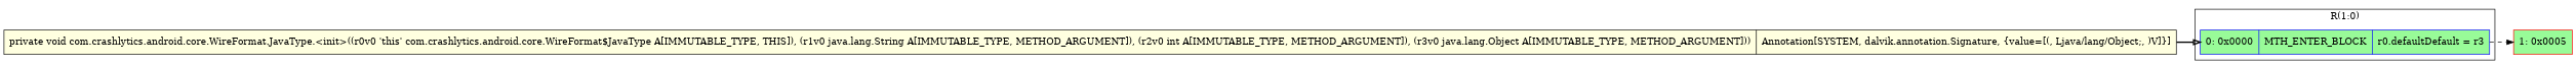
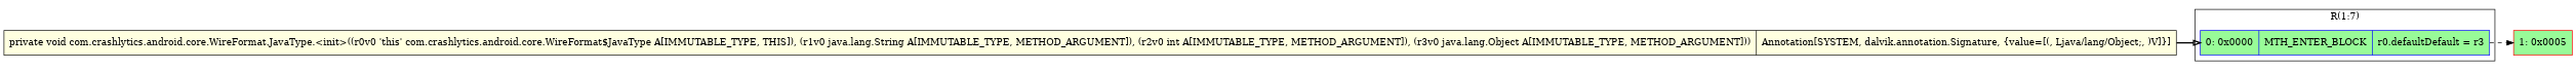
  digraph {
    rankdir=LR
    node [shape=record style=filled fillcolor=palegreen]
    n1 [color=blue label="{0\:\ 0x0000|MTH_ENTER_BLOCK\l|r0.defaultDefault = r3\l}"]
    n2 [color=red label="{1\:\ 0x0005}"]
    n3 [label="{private void com.crashlytics.android.core.WireFormat.JavaType.\<init\>((r0v0 'this' com.crashlytics.android.core.WireFormat$JavaType A[IMMUTABLE_TYPE, THIS]), (r1v0 java.lang.String A[IMMUTABLE_TYPE, METHOD_ARGUMENT]), (r2v0 int A[IMMUTABLE_TYPE, METHOD_ARGUMENT]), (r3v0 java.lang.Object A[IMMUTABLE_TYPE, METHOD_ARGUMENT]))  | Annotation[SYSTEM, dalvik.annotation.Signature, \{value=[(, Ljava\/lang\/Object;, )V]\}]\l}" fillcolor=lightyellow]
    subgraph cluster_1 {
-     label="R(1:0)"
+     label="R(1:7)"
      n1
    }
    n1 -> n2 [style=dashed arrowhead=normal]
    n3 -> n1 [style=bold arrowhead=onormal]
  }
